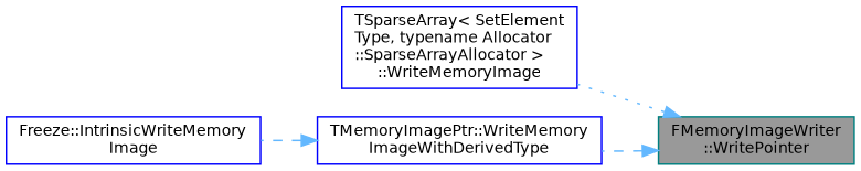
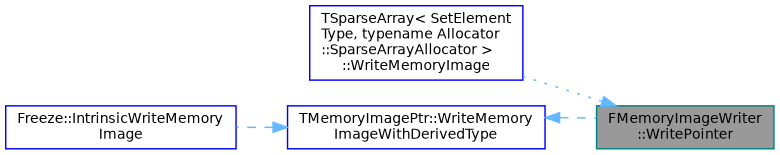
  digraph {
    rankdir=RL
    node [color=blue fillcolor=white fontname=Helvetica fontsize=10 shape=box style=filled]
    edge [color=steelblue1 dir=back fontname=Helvetica fontsize=10 labelfontname=Helvetica labelfontsize=10 style=dashed]
    n1 [color=teal fillcolor=grey60 fontcolor=black height=0.2 label="FMemoryImageWriter\l::WritePointer" width=0.4]
    n2 [height=0.2 label="TSparseArray\< SetElement\lType, typename Allocator\l::SparseArrayAllocator \>\l::WriteMemoryImage" width=0.4]
    n3 [height=0.2 label="TMemoryImagePtr::WriteMemory\lImageWithDerivedType" width=0.4]
    n4 [height=0.2 label="Freeze::IntrinsicWriteMemory\lImage" width=0.4]
    n1 -> n2 [style=dotted]
-   n1 -> n3
+   n3 -> n1
    n3 -> n4
  }
